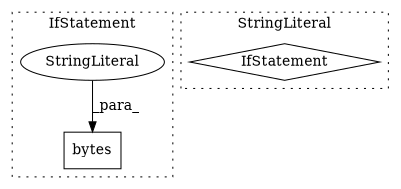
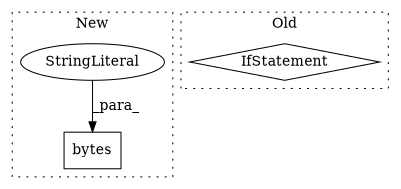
  digraph {
    n1 [a=32 l="6,1" label=bytes s="5496,5516" shape=box]
    n2 [a=45 l=7 label=StringLiteral s=5509 shape=ellipse]
    n3 [a=25 l="4,2" label=IfStatement s="5299,5315" shape=diamond]
    subgraph cluster_1 {
-     label=IfStatement
+     label=New
      style=dotted
      n1
      n2
    }
    subgraph cluster_2 {
-     label=StringLiteral
+     label=Old
      style=dotted
      n3
    }
    n2 -> n1 [label=_para_]
  }
